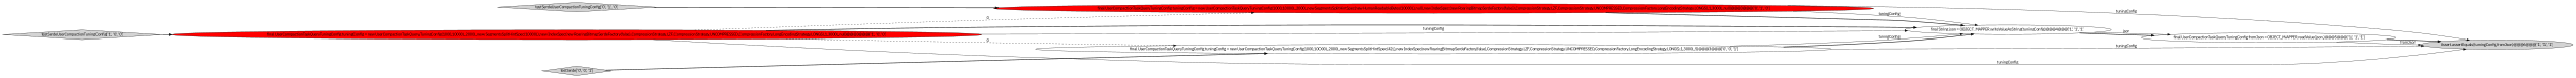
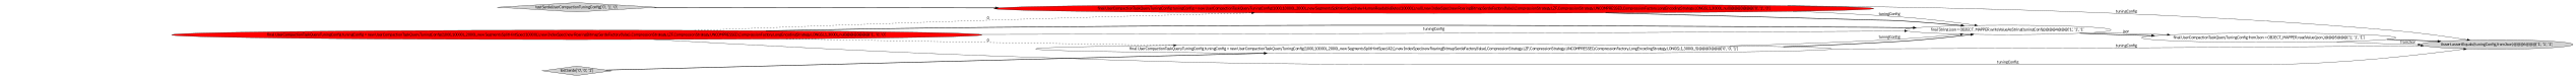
  digraph {
    rankdir=LR
    fontname="IBM Plex Sans"
    node [fillcolor=lightgray shape=ellipse style=filled fontname="IBM Plex Sans"]
    edge [style=solid fontname="IBM Plex Sans"]
    n1 [fillcolor=red label="final UserCompactionTaskQueryTuningConfig tuningConfig = new UserCompactionTaskQueryTuningConfig(1000,10000L,2000L,new SegmentsSplitHintSpec(10000L),new IndexSpec(new RoaringBitmapSerdeFactory(false),CompressionStrategy.LZF,CompressionStrategy.UNCOMPRESSED,CompressionFactory.LongEncodingStrategy.LONGS),1,3000L,null)@@@3@@@['1', '0', '0']"]
    n2 [label="Assert.assertEquals(tuningConfig,fromJson)@@@6@@@['1', '1', '1']"]
    n3 [fillcolor=red label="final UserCompactionTaskQueryTuningConfig tuningConfig = new UserCompactionTaskQueryTuningConfig(1000,10000L,2000L,new SegmentsSplitHintSpec(new HumanReadableBytes(10000L),null),new IndexSpec(new RoaringBitmapSerdeFactory(false),CompressionStrategy.LZF,CompressionStrategy.UNCOMPRESSED,CompressionFactory.LongEncodingStrategy.LONGS),1,3000L,null)@@@3@@@['0', '1', '0']"]
    n4 [fillcolor=white label="final String json = OBJECT_MAPPER.writeValueAsString(tuningConfig)@@@4@@@['1', '1', '1']"]
    n5 [fillcolor=white label="final UserCompactionTaskQueryTuningConfig tuningConfig = new UserCompactionTaskQueryTuningConfig(1000,10000L,2000L,new SegmentsSplitHintSpec(42L),new IndexSpec(new RoaringBitmapSerdeFactory(false),CompressionStrategy.LZF,CompressionStrategy.UNCOMPRESSED,CompressionFactory.LongEncodingStrategy.LONGS),1,3000L,5)@@@3@@@['0', '0', '1']"]
    n6 [fillcolor=white label="final UserCompactionTaskQueryTuningConfig fromJson = OBJECT_MAPPER.readValue(json,)@@@5@@@['1', '1', '1']"]
    n7 [label="testSerdeUserCompactionTuningConfig['0', '1', '0']" shape=diamond]
    n8 [label="testSerde['0', '0', '1']" shape=diamond]
-   n9 [label="testSerdeUserCompactionTuningConfig['1', '0', '0']" shape=diamond]
    n1 -> n2 [label=tuningConfig]
    n1 -> n3 [label=0 style=dashed]
    n1 -> n4 [label=tuningConfig]
    n1 -> n4 [style=bold]
    n1 -> n5 [label=0 style=dashed]
    n3 -> n2 [label=tuningConfig]
    n3 -> n4 [style=bold]
    n3 -> n4 [label=tuningConfig]
    n4 -> n6 [label=json]
    n4 -> n6 [style=bold]
    n5 -> n2 [label=tuningConfig]
    n5 -> n4 [label=tuningConfig]
    n5 -> n4 [style=bold]
    n6 -> n2 [label=fromJson]
    n6 -> n2 [style=bold]
    n7 -> n3 [style=bold]
    n8 -> n5 [style=bold]
-   n9 -> n1 [style=bold]
  }
